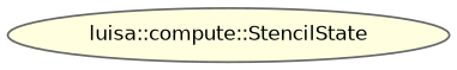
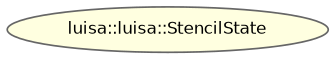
  digraph {
    rankdir=LR
-   n1 [color=grey40 fillcolor=lightyellow fontname=Helvetica fontsize=10 height=0.2 label="luisa::compute::StencilState" shape=ellipse style=filled width=0.4]
+   n1 [color=grey40 fillcolor=lightyellow fontname=Helvetica fontsize=10 height=0.2 label="luisa::luisa::StencilState" shape=ellipse style=filled width=0.4]
  }
